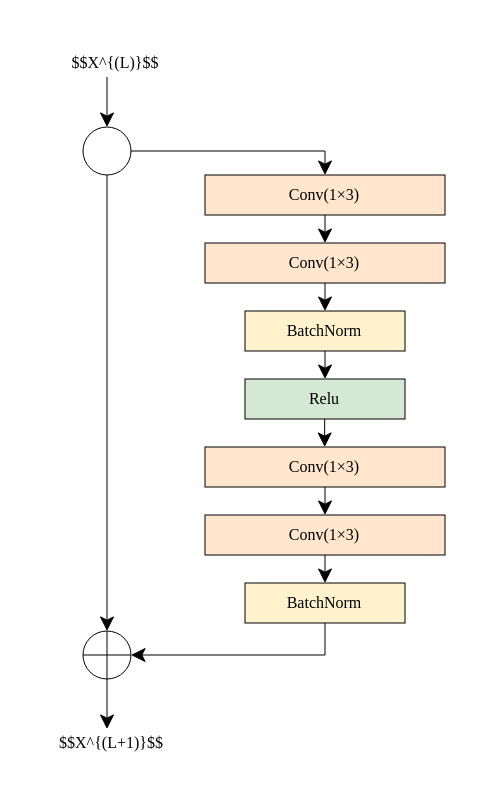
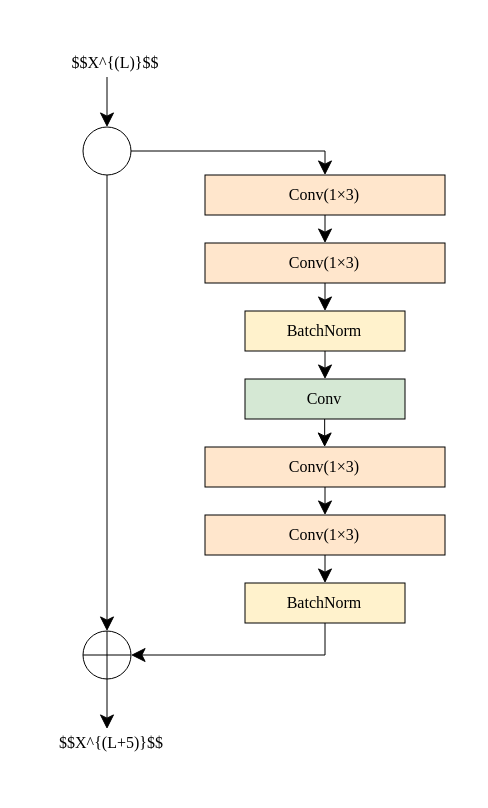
  <mxCell id="0" />
  <mxCell id="1" parent="0" />
  <mxCell id="2" value="" style="edgeStyle=orthogonalEdgeStyle;rounded=0;orthogonalLoop=1;jettySize=auto;html=1;entryX=0.5;entryY=0;entryDx=0;entryDy=0;strokeWidth=0.5;" edge="1" parent="1" source="3" target="5"><mxGeometry relative="1" as="geometry"><mxPoint x="53" y="167" as="targetPoint" /></mxGeometry></mxCell>
  <mxCell id="3" value="" style="ellipse;whiteSpace=wrap;html=1;aspect=fixed;strokeWidth=0.5;" vertex="1" parent="1"><mxGeometry x="41" y="63" width="24" height="24" as="geometry" /></mxCell>
  <mxCell id="4" value="" style="endArrow=classic;html=1;rounded=0;entryX=0.5;entryY=0;entryDx=0;entryDy=0;strokeWidth=0.5;" edge="1" parent="1" target="3"><mxGeometry width="50" height="50" relative="1" as="geometry"><mxPoint x="53" y="38" as="sourcePoint" /><mxPoint x="87" y="104" as="targetPoint" /></mxGeometry></mxCell>
  <mxCell id="5" value="" style="shape=orEllipse;perimeter=ellipsePerimeter;whiteSpace=wrap;html=1;backgroundOutline=1;strokeWidth=0.5;" vertex="1" parent="1"><mxGeometry x="41" y="315" width="24" height="24" as="geometry" /></mxCell>
  <mxCell id="6" value="Conv(1×3)" style="rounded=0;whiteSpace=wrap;html=1;fillColor=#ffe6cc;strokeColor=#000000;fontFamily=Times New Roman;fontSize=8;strokeWidth=0.5;" vertex="1" parent="1"><mxGeometry x="102" y="87" width="120" height="20" as="geometry" /></mxCell>
  <mxCell id="7" value="" style="endArrow=classic;html=1;rounded=0;exitX=1;exitY=0.5;exitDx=0;exitDy=0;entryX=0.5;entryY=0;entryDx=0;entryDy=0;strokeWidth=0.5;" edge="1" parent="1" source="3" target="6"><mxGeometry width="50" height="50" relative="1" as="geometry"><mxPoint x="42" y="151" as="sourcePoint" /><mxPoint x="92" y="101" as="targetPoint" /><Array as="points"><mxPoint x="162" y="75" /></Array></mxGeometry></mxCell>
  <mxCell id="8" value="Conv(1×3)" style="rounded=0;whiteSpace=wrap;html=1;fillColor=#ffe6cc;strokeColor=#000000;fontFamily=Times New Roman;fontSize=8;strokeWidth=0.5;" vertex="1" parent="1"><mxGeometry x="102" width="120" height="20" as="geometry" y="121" /></mxCell>
  <mxCell id="9" value="" style="endArrow=classic;html=1;rounded=0;exitX=0.5;exitY=1;exitDx=0;exitDy=0;entryX=0.5;entryY=0;entryDx=0;entryDy=0;strokeWidth=0.5;" edge="1" parent="1" source="6" target="8"><mxGeometry width="50" height="50" relative="1" as="geometry"><mxPoint x="42" y="161" as="sourcePoint" /><mxPoint x="92" y="111" as="targetPoint" /></mxGeometry></mxCell>
  <mxCell id="10" value="BatchNorm" style="rounded=0;whiteSpace=wrap;html=1;fillColor=#fff2cc;strokeColor=#000000;fontFamily=Times New Roman;fontSize=8;strokeWidth=0.5;" vertex="1" parent="1"><mxGeometry x="122" y="155" width="80" height="20" as="geometry" /></mxCell>
  <mxCell id="11" value="" style="endArrow=classic;html=1;rounded=0;exitX=0.5;exitY=1;exitDx=0;exitDy=0;entryX=0.5;entryY=0;entryDx=0;entryDy=0;strokeWidth=0.5;" edge="1" parent="1" target="10"><mxGeometry width="50" height="50" relative="1" as="geometry"><mxPoint x="162" y="141" as="sourcePoint" /><mxPoint x="92" y="145" as="targetPoint" /></mxGeometry></mxCell>
- <mxCell id="12" value="Relu" style="rounded=0;whiteSpace=wrap;html=1;fillColor=#d5e8d4;strokeColor=#000000;fontFamily=Times New Roman;fontSize=8;strokeWidth=0.5;" vertex="1" parent="1"><mxGeometry x="122" y="189" width="80" height="20" as="geometry" /></mxCell>
+ <mxCell id="12" value="Conv" style="rounded=0;whiteSpace=wrap;html=1;fillColor=#d5e8d4;strokeColor=#000000;fontFamily=Times New Roman;fontSize=8;strokeWidth=0.5;" vertex="1" parent="1"><mxGeometry x="122" y="189" width="80" height="20" as="geometry" /></mxCell>
  <mxCell id="13" value="" style="endArrow=classic;html=1;rounded=0;exitX=0.5;exitY=1;exitDx=0;exitDy=0;entryX=0.5;entryY=0;entryDx=0;entryDy=0;strokeWidth=0.5;" edge="1" parent="1" target="12"><mxGeometry width="50" height="50" relative="1" as="geometry"><mxPoint x="162" y="175" as="sourcePoint" /><mxPoint x="92" y="179" as="targetPoint" /></mxGeometry></mxCell>
  <mxCell id="14" value="Conv(1×3)" style="rounded=0;whiteSpace=wrap;html=1;fillColor=#ffe6cc;strokeColor=#000000;fontFamily=Times New Roman;fontSize=8;strokeWidth=0.5;" vertex="1" parent="1"><mxGeometry x="102" y="223" width="120" height="20" as="geometry" /></mxCell>
  <mxCell id="15" value="Conv(1×3)" style="rounded=0;whiteSpace=wrap;html=1;fillColor=#ffe6cc;strokeColor=#000000;fontFamily=Times New Roman;fontSize=8;strokeWidth=0.5;" vertex="1" parent="1"><mxGeometry x="102" y="257" width="120" height="20" as="geometry" /></mxCell>
  <mxCell id="16" value="" style="endArrow=classic;html=1;rounded=0;exitX=0.5;exitY=1;exitDx=0;exitDy=0;entryX=0.5;entryY=0;entryDx=0;entryDy=0;strokeWidth=0.5;" edge="1" parent="1" source="14" target="15"><mxGeometry width="50" height="50" relative="1" as="geometry"><mxPoint x="42" y="297" as="sourcePoint" /><mxPoint x="92" y="247" as="targetPoint" /></mxGeometry></mxCell>
  <mxCell id="17" value="BatchNorm" style="rounded=0;whiteSpace=wrap;html=1;fillColor=#fff2cc;strokeColor=#000000;fontFamily=Times New Roman;fontSize=8;strokeWidth=0.5;" vertex="1" parent="1"><mxGeometry x="122" y="291" width="80" height="20" as="geometry" /></mxCell>
  <mxCell id="18" value="" style="endArrow=classic;html=1;rounded=0;exitX=0.5;exitY=1;exitDx=0;exitDy=0;entryX=0.5;entryY=0;entryDx=0;entryDy=0;strokeWidth=0.5;" edge="1" parent="1" target="17"><mxGeometry width="50" height="50" relative="1" as="geometry"><mxPoint x="162" y="277" as="sourcePoint" /><mxPoint x="92" y="281" as="targetPoint" /></mxGeometry></mxCell>
  <mxCell id="19" value="" style="endArrow=classic;html=1;rounded=0;exitX=0.5;exitY=1;exitDx=0;exitDy=0;entryX=0.5;entryY=0;entryDx=0;entryDy=0;strokeWidth=0.5;" edge="1" parent="1"><mxGeometry width="50" height="50" relative="1" as="geometry"><mxPoint x="161.83" y="209" as="sourcePoint" /><mxPoint x="161.83" y="223" as="targetPoint" /></mxGeometry></mxCell>
  <mxCell id="20" value="" style="endArrow=classic;html=1;rounded=0;exitX=0.5;exitY=1;exitDx=0;exitDy=0;entryX=1;entryY=0.5;entryDx=0;entryDy=0;strokeWidth=0.5;" edge="1" parent="1" source="17" target="5"><mxGeometry width="50" height="50" relative="1" as="geometry"><mxPoint x="142" y="347" as="sourcePoint" /><mxPoint x="239" y="359" as="targetPoint" /><Array as="points"><mxPoint x="162" y="327" /></Array></mxGeometry></mxCell>
  <mxCell id="21" value="" style="endArrow=classic;html=1;rounded=0;entryX=0.5;entryY=0;entryDx=0;entryDy=0;strokeWidth=0.5;" edge="1" parent="1"><mxGeometry width="50" height="50" relative="1" as="geometry"><mxPoint x="53" y="339" as="sourcePoint" /><mxPoint x="53" y="364" as="targetPoint" /></mxGeometry></mxCell>
  <mxCell id="22" value="&lt;font style=&quot;font-size: 8px;&quot;&gt;$$X^{(L)}$$&lt;/font&gt;" style="text;html=1;align=center;verticalAlign=middle;resizable=0;points=[];autosize=1;strokeColor=none;fillColor=none;fontFamily=Times New Roman;fontSize=8;" vertex="1" parent="1"><mxGeometry x="26" y="20" width="61" height="22" as="geometry" /></mxCell>
- <mxCell id="23" value="&lt;font style=&quot;font-size: 8px;&quot;&gt;$$X^{(L+1)}$$&lt;/font&gt;" style="text;html=1;align=center;verticalAlign=middle;resizable=0;points=[];autosize=1;strokeColor=none;fillColor=none;fontFamily=Times New Roman;fontSize=8;" vertex="1" parent="1"><mxGeometry x="20" y="360" width="70" height="22" as="geometry" /></mxCell>
+ <mxCell id="23" value="&lt;font style=&quot;font-size: 8px;&quot;&gt;$$X^{(L+5)}$$&lt;/font&gt;" style="text;html=1;align=center;verticalAlign=middle;resizable=0;points=[];autosize=1;strokeColor=none;fillColor=none;fontFamily=Times New Roman;fontSize=8;" vertex="1" parent="1"><mxGeometry x="20" y="360" width="70" height="22" as="geometry" /></mxCell>
